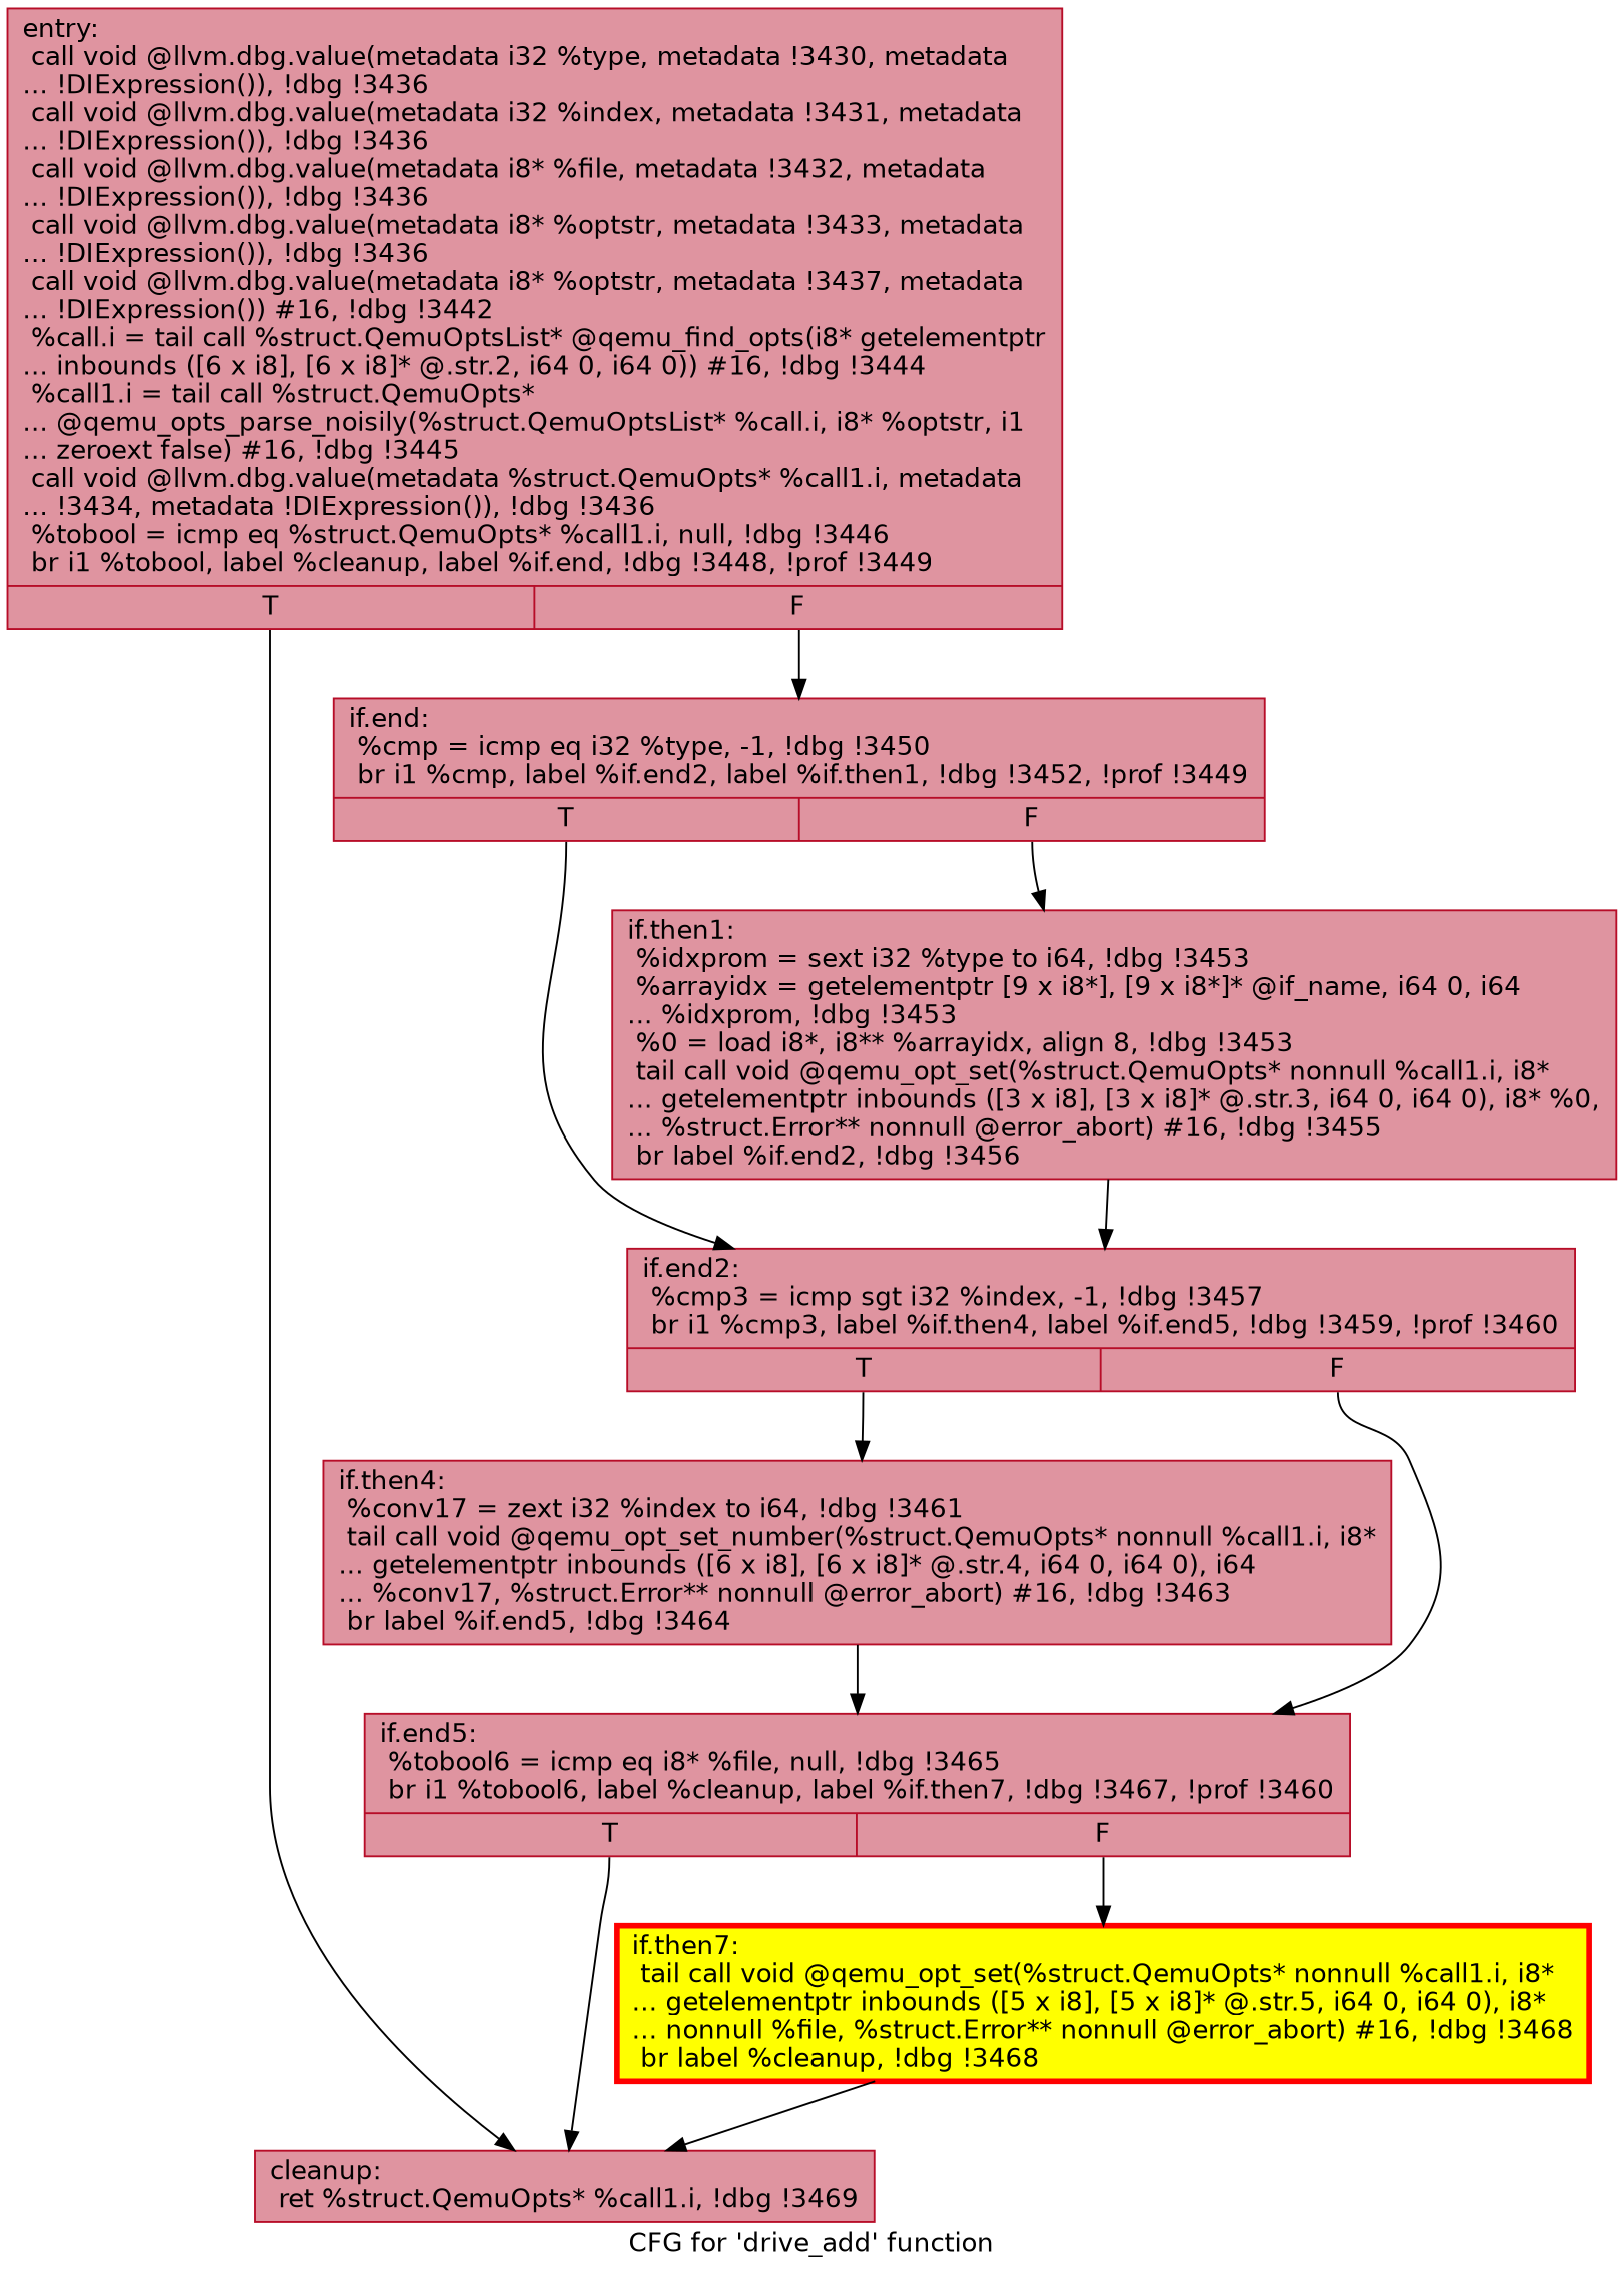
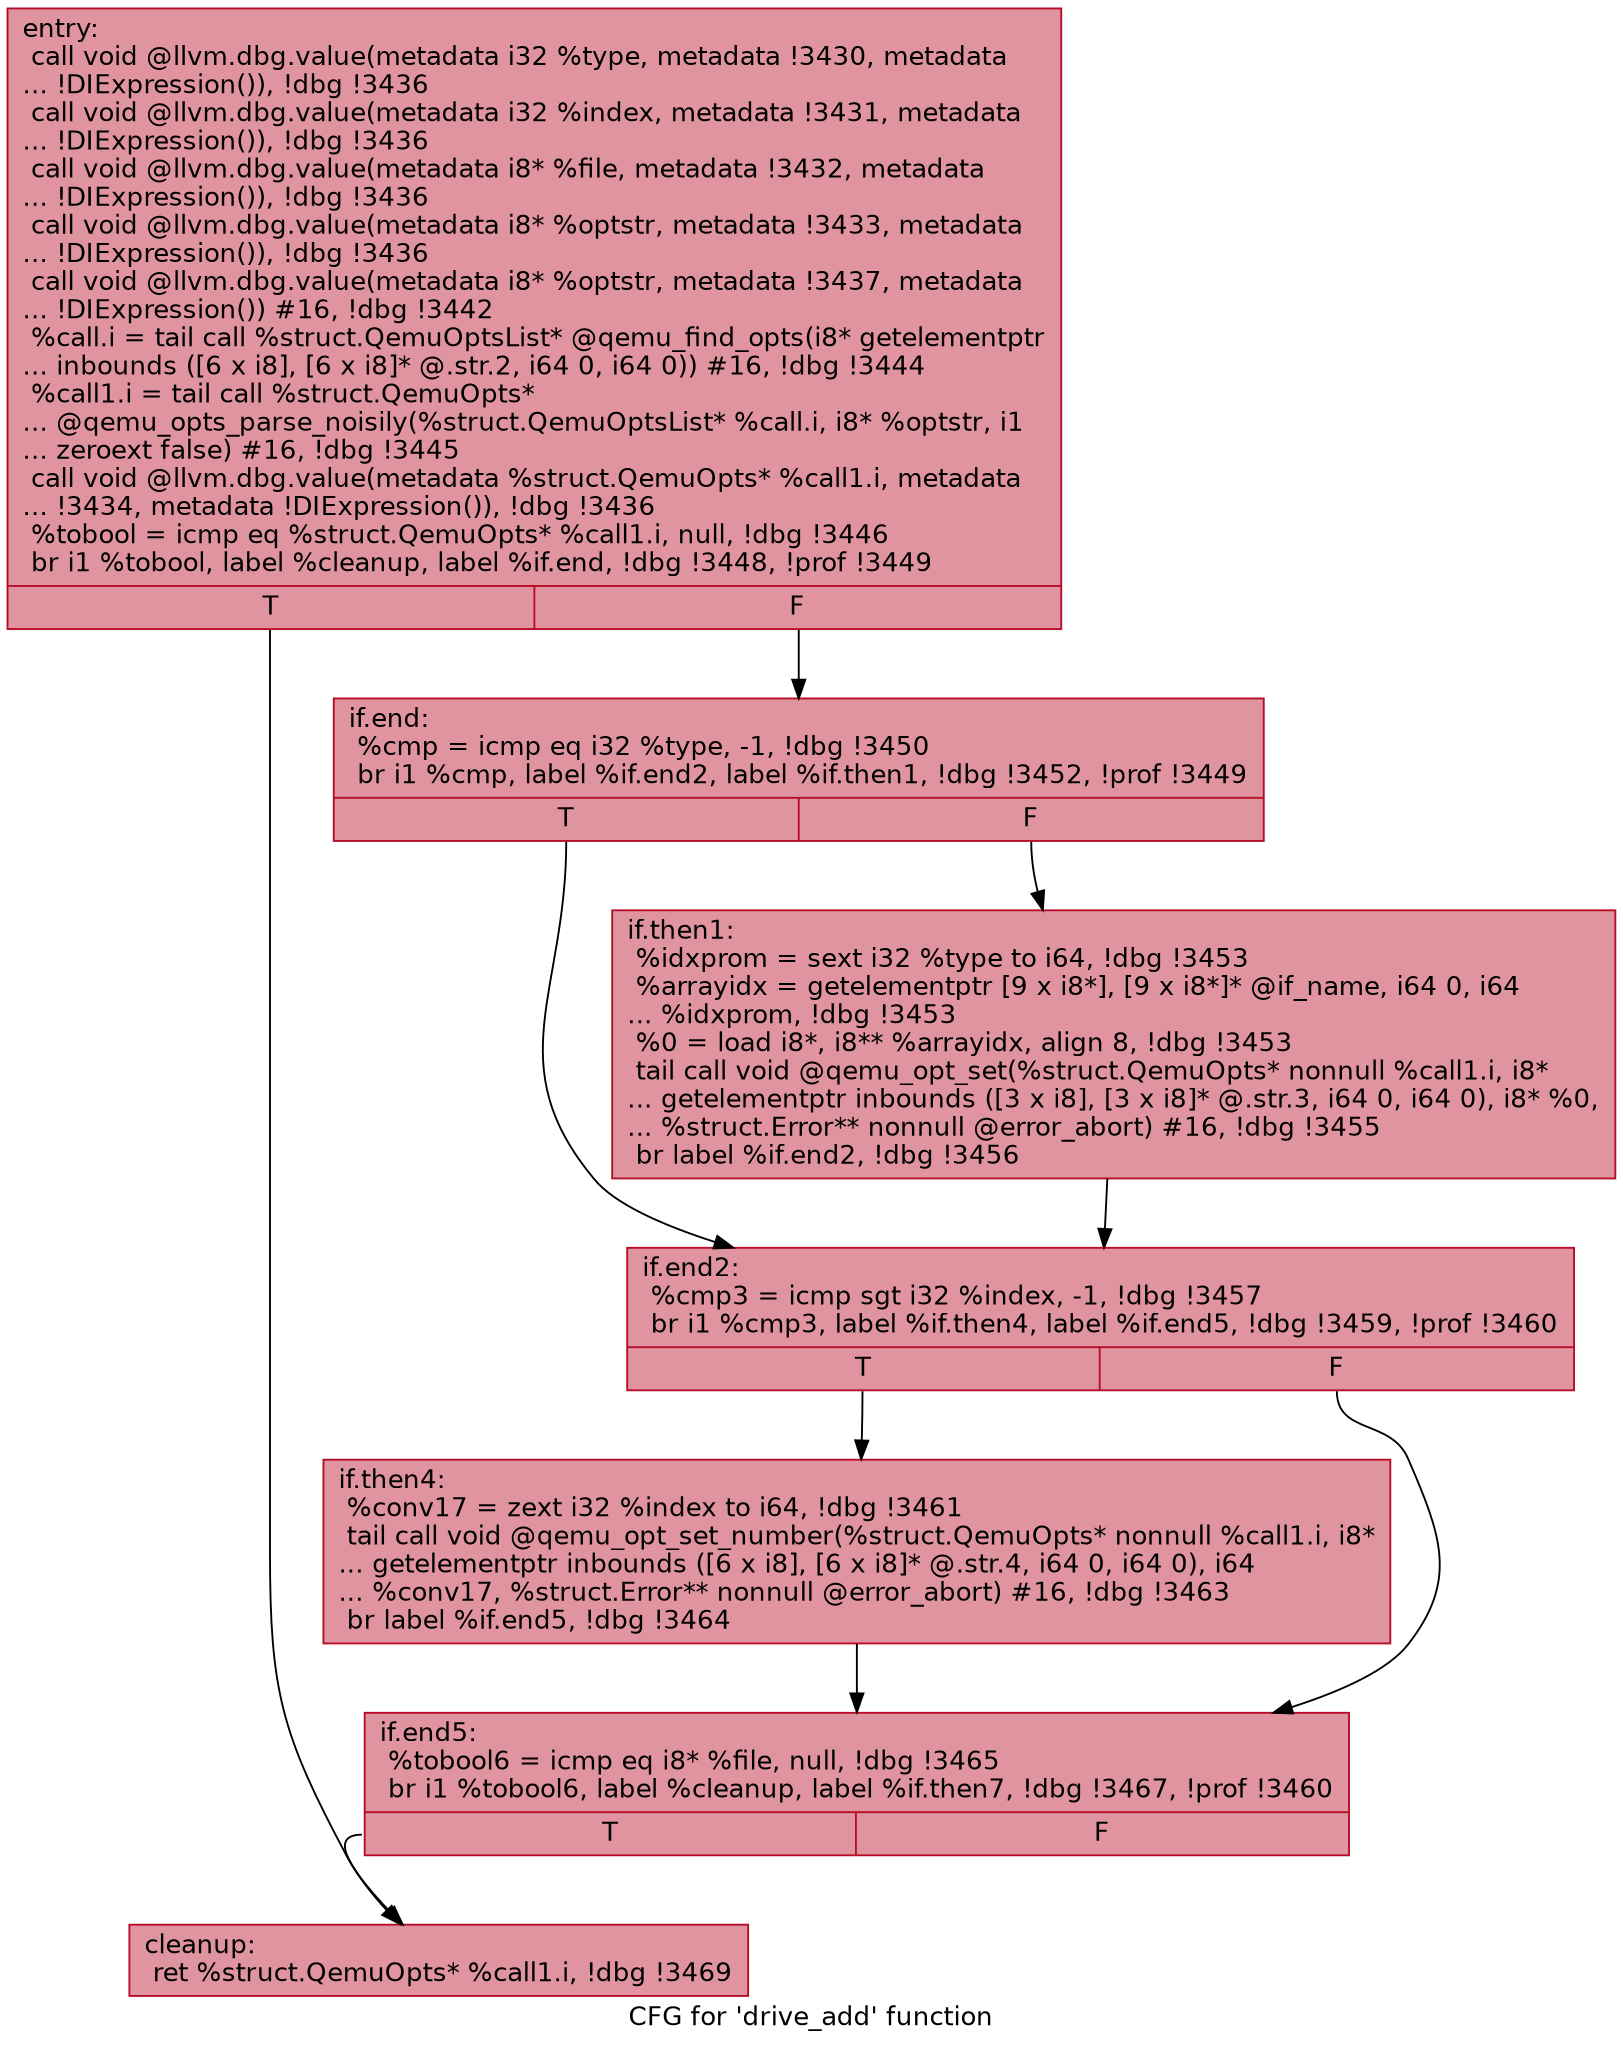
  digraph {
    label="CFG for 'drive_add' function"
    fontname="DejaVu Sans"
    node [color="#b70d28ff" fillcolor="#b70d2870" shape=record style=filled fontname="DejaVu Sans"]
    edge [tailport=s0 fontname="DejaVu Sans"]
    n1 [label="{entry:\l  call void @llvm.dbg.value(metadata i32 %type, metadata !3430, metadata\l... !DIExpression()), !dbg !3436\l  call void @llvm.dbg.value(metadata i32 %index, metadata !3431, metadata\l... !DIExpression()), !dbg !3436\l  call void @llvm.dbg.value(metadata i8* %file, metadata !3432, metadata\l... !DIExpression()), !dbg !3436\l  call void @llvm.dbg.value(metadata i8* %optstr, metadata !3433, metadata\l... !DIExpression()), !dbg !3436\l  call void @llvm.dbg.value(metadata i8* %optstr, metadata !3437, metadata\l... !DIExpression()) #16, !dbg !3442\l  %call.i = tail call %struct.QemuOptsList* @qemu_find_opts(i8* getelementptr\l... inbounds ([6 x i8], [6 x i8]* @.str.2, i64 0, i64 0)) #16, !dbg !3444\l  %call1.i = tail call %struct.QemuOpts*\l... @qemu_opts_parse_noisily(%struct.QemuOptsList* %call.i, i8* %optstr, i1\l... zeroext false) #16, !dbg !3445\l  call void @llvm.dbg.value(metadata %struct.QemuOpts* %call1.i, metadata\l... !3434, metadata !DIExpression()), !dbg !3436\l  %tobool = icmp eq %struct.QemuOpts* %call1.i, null, !dbg !3446\l  br i1 %tobool, label %cleanup, label %if.end, !dbg !3448, !prof !3449\l|{<s0>T|<s1>F}}"]
    n2 [label="{cleanup:                                          \l  ret %struct.QemuOpts* %call1.i, !dbg !3469\l}"]
    n3 [label="{if.end:                                           \l  %cmp = icmp eq i32 %type, -1, !dbg !3450\l  br i1 %cmp, label %if.end2, label %if.then1, !dbg !3452, !prof !3449\l|{<s0>T|<s1>F}}"]
    n4 [label="{if.end2:                                          \l  %cmp3 = icmp sgt i32 %index, -1, !dbg !3457\l  br i1 %cmp3, label %if.then4, label %if.end5, !dbg !3459, !prof !3460\l|{<s0>T|<s1>F}}"]
    n5 [label="{if.then1:                                         \l  %idxprom = sext i32 %type to i64, !dbg !3453\l  %arrayidx = getelementptr [9 x i8*], [9 x i8*]* @if_name, i64 0, i64\l... %idxprom, !dbg !3453\l  %0 = load i8*, i8** %arrayidx, align 8, !dbg !3453\l  tail call void @qemu_opt_set(%struct.QemuOpts* nonnull %call1.i, i8*\l... getelementptr inbounds ([3 x i8], [3 x i8]* @.str.3, i64 0, i64 0), i8* %0,\l... %struct.Error** nonnull @error_abort) #16, !dbg !3455\l  br label %if.end2, !dbg !3456\l}"]
    n6 [label="{if.then4:                                         \l  %conv17 = zext i32 %index to i64, !dbg !3461\l  tail call void @qemu_opt_set_number(%struct.QemuOpts* nonnull %call1.i, i8*\l... getelementptr inbounds ([6 x i8], [6 x i8]* @.str.4, i64 0, i64 0), i64\l... %conv17, %struct.Error** nonnull @error_abort) #16, !dbg !3463\l  br label %if.end5, !dbg !3464\l}"]
    n7 [label="{if.end5:                                          \l  %tobool6 = icmp eq i8* %file, null, !dbg !3465\l  br i1 %tobool6, label %cleanup, label %if.then7, !dbg !3467, !prof !3460\l|{<s0>T|<s1>F}}"]
-   n8 [color=red fillcolor=yellow label="{if.then7:                                         \l  tail call void @qemu_opt_set(%struct.QemuOpts* nonnull %call1.i, i8*\l... getelementptr inbounds ([5 x i8], [5 x i8]* @.str.5, i64 0, i64 0), i8*\l... nonnull %file, %struct.Error** nonnull @error_abort) #16, !dbg !3468\l  br label %cleanup, !dbg !3468\l}" penwidth=3.0]
    n1 -> n2
    n1 -> n3 [tailport=s1]
    n3 -> n4
    n3 -> n5 [tailport=s1]
    n4 -> n6
    n4 -> n7 [tailport=s1]
    n5 -> n4 [tailport=""]
    n6 -> n7 [tailport=""]
    n7 -> n2
-   n7 -> n8 [tailport=s1]
-   n8 -> n2 [tailport=""]
  }
